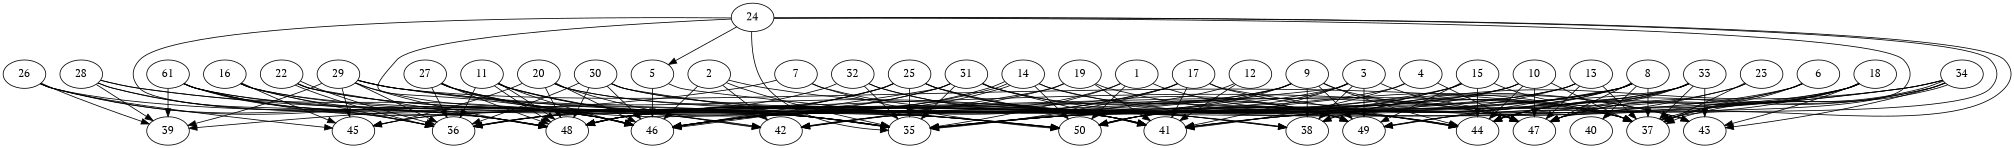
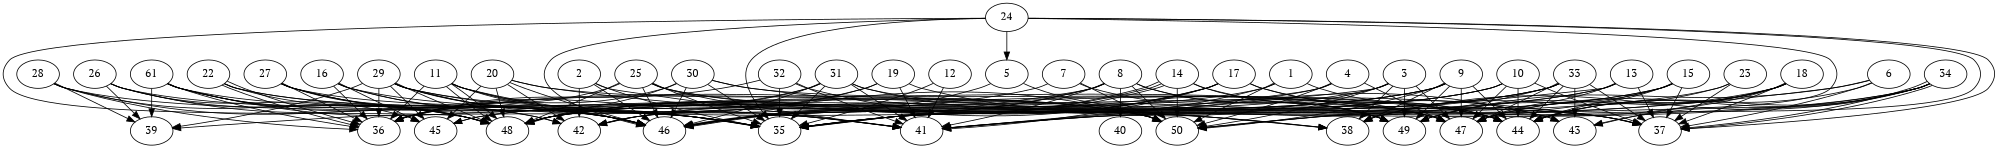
  digraph {
    fontname="PT Serif"
    node [alpha=0.03 fontname="PT Serif"]
    edge [fontname="PT Serif"]
    1 [alpha=0.06 expect_size=18619392]
    35 [alpha=0.08 expect_size=39902208]
    42 [alpha=0.16 expect_size=47411200]
    44 [expect_size=50470912]
    50 [alpha=0.13 expect_size=39061504]
    2 [alpha=0.02 expect_size=33347584]
    41 [alpha=0.13 expect_size=37019648]
    46 [alpha=0.18 expect_size=34717696]
    3 [alpha=0.16 expect_size=21715968]
    38 [alpha=0.20 expect_size=37818368]
    45 [alpha=0.05 expect_size=15315968]
    47 [alpha=0.19 expect_size=40270848]
    49 [expect_size=20203520]
    4 [alpha=0.17 expect_size=19624960]
    5 [alpha=0.12 expect_size=30559232]
    6 [alpha=0.04 expect_size=25583616]
    37 [alpha=0.12 expect_size=25044992]
    7 [alpha=0.04 expect_size=20318208]
    39 [alpha=0.08 expect_size=51514368]
    8 [alpha=0.01 expect_size=19130368]
    40 [alpha=0.11 expect_size=5534720]
    48 [alpha=0.10 expect_size=20604928]
    9 [alpha=0.14 expect_size=39015424]
    10 [alpha=0.05 expect_size=48011264]
    11 [alpha=0.01 expect_size=48240640]
    36 [alpha=0.02 expect_size=46493696]
    12 [alpha=0.08 expect_size=15738880]
    13 [alpha=0.15 expect_size=19313664]
    14 [expect_size=10533888]
    43 [alpha=0.08 expect_size=47204352]
    15 [alpha=0.04 expect_size=51033088]
    16 [alpha=0.17 expect_size=31210496]
    17 [alpha=0.02 expect_size=41058304]
    18 [alpha=0.12 expect_size=49724416]
    19 [alpha=0.14 expect_size=52424704]
    20 [alpha=0.12 expect_size=39137280]
    n37 [alpha=0.16 expect_size=51959808 label=61]
    22 [alpha=0.12 expect_size=6461440]
    23 [alpha=0.15 expect_size=26502144]
    24 [expect_size=14019584]
    25 [expect_size=21062656]
    26 [alpha=0.11 expect_size=30672896]
    27 [alpha=0.05 expect_size=23730176]
    28 [alpha=0.06 expect_size=29118464]
    29 [alpha=0.01 expect_size=10097664]
    30 [alpha=0.13 expect_size=43872256]
    31 [alpha=0.04 expect_size=25981952]
    32 [alpha=0.20 expect_size=16989184]
    33 [alpha=0.01 expect_size=44998656]
    34 [alpha=0.05 expect_size=32113664]
    1 -> 35
    1 -> 42
    1 -> 44
    1 -> 50
    2 -> 35
    2 -> 42
    2 -> 41
    2 -> 46
    3 -> 35
    3 -> 50
    3 -> 41
    3 -> 38
    3 -> 45
    3 -> 47
    3 -> 49
+   4 -> 50
    4 -> 41
    4 -> 46
    4 -> 47
    5 -> 50
    5 -> 46
    6 -> 44
    6 -> 46
    6 -> 49
    6 -> 37
    7 -> 50
    7 -> 49
    7 -> 39
    8 -> 35
    8 -> 42
    8 -> 50
    8 -> 41
    8 -> 47
    8 -> 49
-   8 -> 37
    8 -> 40
    8 -> 48
    9 -> 42
    9 -> 44
    9 -> 50
    9 -> 46
    9 -> 38
    9 -> 45
    9 -> 47
    9 -> 49
    10 -> 35
    10 -> 44
    10 -> 46
    10 -> 47
    10 -> 37
    10 -> 48
    11 -> 35
    11 -> 50
    11 -> 41
    11 -> 46
    11 -> 48
    11 -> 48
    11 -> 36
    12 -> 35
    12 -> 41
    13 -> 35
    13 -> 50
    13 -> 46
    13 -> 47
    13 -> 37
    14 -> 50
    14 -> 46
    14 -> 46
    14 -> 49
    14 -> 48
    14 -> 43
    15 -> 35
    15 -> 44
    15 -> 50
    15 -> 49
    15 -> 37
    15 -> 36
    16 -> 35
    16 -> 46
    16 -> 45
    16 -> 47
    16 -> 36
    17 -> 35
    17 -> 44
    17 -> 41
    17 -> 46
    17 -> 37
    17 -> 48
    18 -> 44
    18 -> 50
    18 -> 47
    18 -> 49
    18 -> 37
    18 -> 48
    18 -> 43
    19 -> 42
    19 -> 41
    19 -> 48
    19 -> 43
    20 -> 42
    20 -> 46
    20 -> 38
    20 -> 45
    20 -> 47
    20 -> 48
    n37 -> 35
    n37 -> 42
    n37 -> 50
    n37 -> 46
    n37 -> 39
    n37 -> 48
    n37 -> 36
    22 -> 50
    22 -> 41
    22 -> 48
    22 -> 36
    22 -> 36
    23 -> 41
    23 -> 38
    23 -> 37
    24 -> 35
    24 -> 44
    24 -> 46
    24 -> 47
    24 -> 5
    24 -> 37
    24 -> 48
    25 -> 35
    25 -> 44
    25 -> 41
    25 -> 46
    25 -> 38
    25 -> 48
    25 -> 36
    26 -> 35
    26 -> 46
    26 -> 45
    26 -> 39
    26 -> 48
    27 -> 35
    27 -> 42
    27 -> 50
    27 -> 46
    27 -> 48
    27 -> 36
    28 -> 35
    28 -> 46
    28 -> 39
    28 -> 48
    28 -> 36
    29 -> 35
    29 -> 44
    29 -> 41
    29 -> 46
    29 -> 45
    29 -> 37
    29 -> 39
    29 -> 48
    29 -> 36
    30 -> 35
    30 -> 44
    30 -> 46
    30 -> 37
    30 -> 48
    30 -> 36
    31 -> 35
    31 -> 41
    31 -> 46
    31 -> 49
    31 -> 37
    31 -> 48
    31 -> 36
    32 -> 35
    32 -> 41
    32 -> 38
    32 -> 36
    33 -> 35
    33 -> 44
    33 -> 41
    33 -> 47
    33 -> 37
    33 -> 48
    33 -> 36
    33 -> 43
    34 -> 35
    34 -> 44
    34 -> 41
    34 -> 38
    34 -> 47
    34 -> 37
    34 -> 37
    34 -> 43
  }
